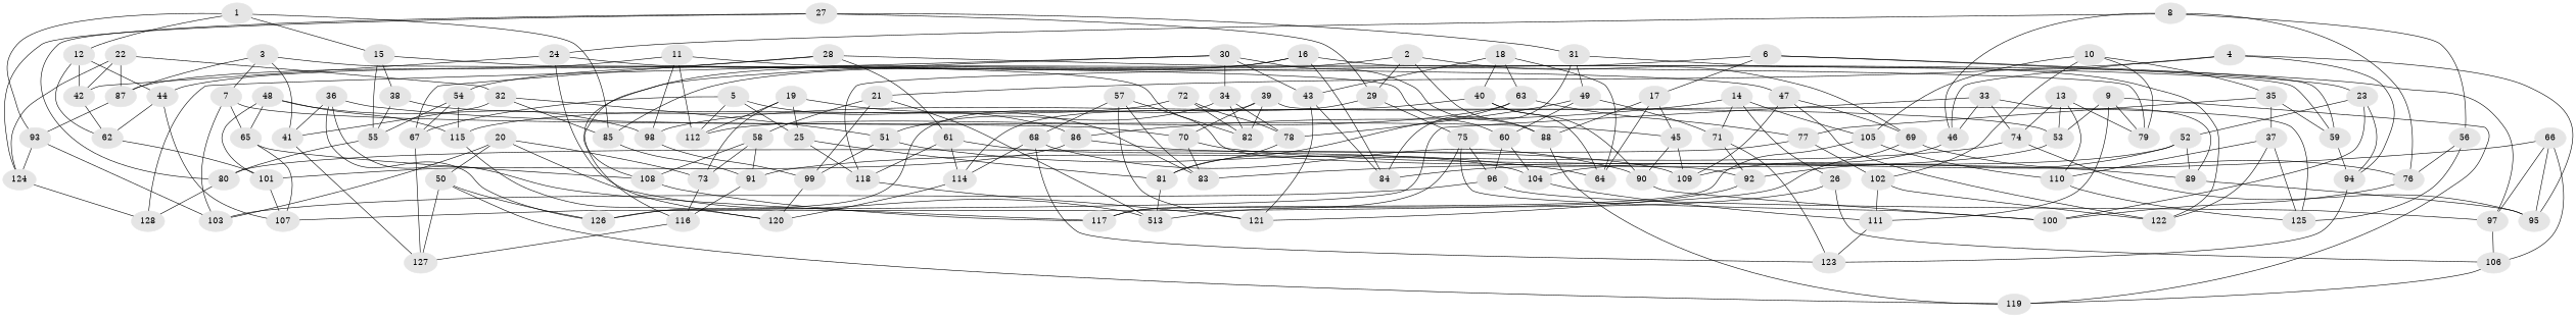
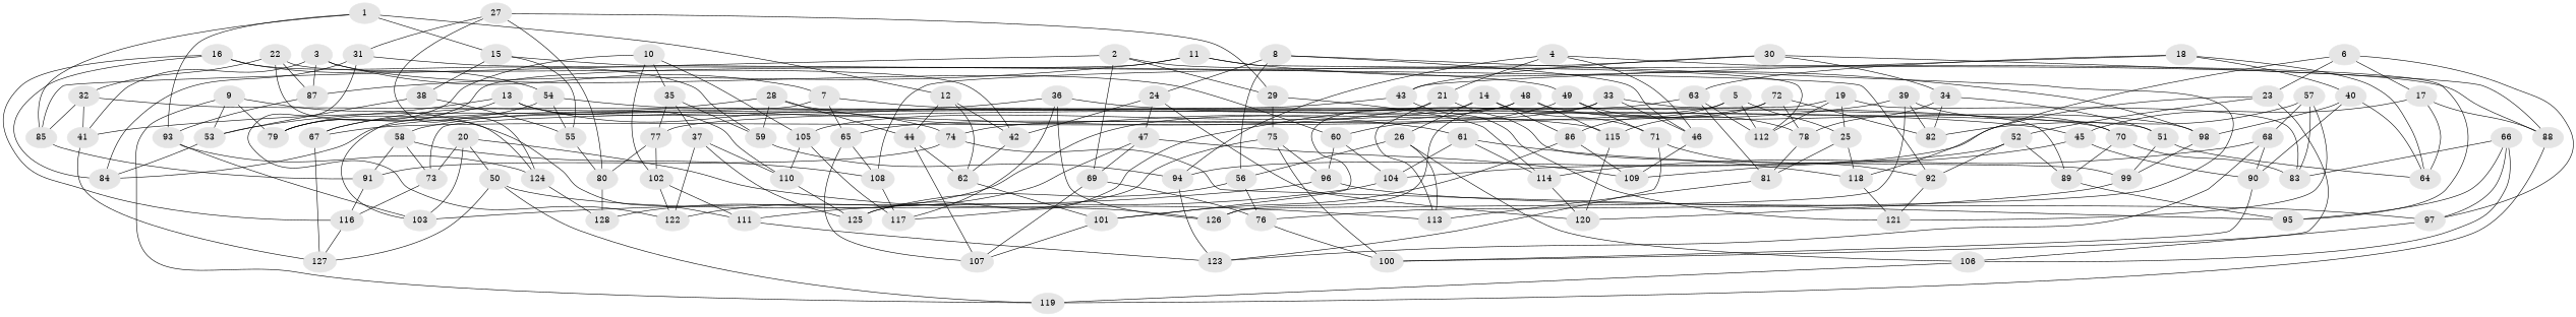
  graph {
    node [color=gray90 style=filled]
    1
    12
    15
    85
    93
    42
    44
    62
    38
    55
    92
    91
    103
    124
    2
    29
    69
    88
    75
    114
    76
    107
    119
    3
    7
    41
    60
    87
    65
    70
    127
    104
    96
    4
    21
    46
    94
    95
-   113 [label=513]
+   113
    58
    99
    109
    123
    5
    25
    67
    86
    112
    118
    81
    101
    6
    17
    23
    97
    45
    64
    52
    100
    106
    121
    108
    83
    89
    8
    24
    56
    47
    120
    125
    9
    53
    79
    111
    84
    10
    35
    102
    105
    59
    37
    77
    122
    110
    117
    11
    98
    13
    74
    14
    26
    71
    80
    16
    54
    116
    115
    90
    18
    40
    43
    63
    19
    73
    20
    50
    126
    22
    32
    51
    128
    27
    31
    49
    28
    61
    30
    34
    78
    82
    33
    36
    39
    48
    57
    68
    66
    72
    1 -- 12
    1 -- 15
    1 -- 85
    1 -- 93
    12 -- 42
    12 -- 44
    12 -- 62
    15 -- 38
    15 -- 55
    15 -- 92
    85 -- 91
    93 -- 103
    93 -- 124
    42 -- 62
    44 -- 62
    44 -- 107
    62 -- 101
    38 -- 55
    38 -- 53
    55 -- 80
    92 -- 121
    91 -- 116
    124 -- 128
    2 -- 85
    2 -- 29
    2 -- 69
    2 -- 88
    29 -- 75
    29 -- 114
    69 -- 76
    69 -- 107
    88 -- 119
    75 -- 96
    75 -- 100
    75 -- 117
    114 -- 120
    76 -- 100
    3 -- 7
    3 -- 41
    3 -- 60
    3 -- 87
    7 -- 103
    7 -- 65
    7 -- 70
    41 -- 127
    60 -- 104
    60 -- 96
    87 -- 93
    65 -- 107
    65 -- 108
    70 -- 83
    70 -- 89
    104 -- 111
    96 -- 103
    96 -- 97
    4 -- 21
    4 -- 46
    4 -- 94
    4 -- 95
    21 -- 113
    21 -- 58
    21 -- 99
    46 -- 109
    94 -- 123
    58 -- 91
    58 -- 108
    58 -- 73
    99 -- 120
    5 -- 25
    5 -- 67
    5 -- 86
    5 -- 112
    25 -- 118
    25 -- 81
    67 -- 127
    86 -- 109
    86 -- 101
    118 -- 121
    81 -- 113
    101 -- 107
    6 -- 118
    6 -- 17
    6 -- 23
    6 -- 97
    17 -- 88
    17 -- 45
    17 -- 64
    23 -- 94
    23 -- 52
    23 -- 100
    97 -- 106
    45 -- 109
    45 -- 90
    52 -- 92
    52 -- 104
    52 -- 89
    106 -- 119
    108 -- 117
    89 -- 95
    8 -- 76
    8 -- 46
    8 -- 24
    8 -- 56
    24 -- 42
    24 -- 47
    24 -- 120
    56 -- 76
    56 -- 125
    47 -- 69
    47 -- 109
    47 -- 122
    9 -- 119
    9 -- 53
    9 -- 79
    9 -- 111
    53 -- 84
    111 -- 123
    10 -- 79
    10 -- 35
    10 -- 102
    10 -- 105
    35 -- 59
    35 -- 37
    35 -- 77
    102 -- 111
    102 -- 122
    105 -- 110
    105 -- 117
    59 -- 94
    37 -- 125
    37 -- 122
    37 -- 110
    77 -- 102
    77 -- 80
    110 -- 125
    11 -- 87
    11 -- 112
    11 -- 79
    11 -- 98
    98 -- 99
    13 -- 53
    13 -- 79
    13 -- 110
    13 -- 74
    74 -- 91
    74 -- 95
    14 -- 86
    14 -- 105
    14 -- 26
    14 -- 71
    26 -- 113
    26 -- 106
+   26 -- 56
    71 -- 92
    71 -- 123
    80 -- 128
    16 -- 84
    16 -- 59
    16 -- 54
    16 -- 116
    54 -- 55
    54 -- 67
    54 -- 115
    116 -- 127
    115 -- 120
    90 -- 100
    18 -- 64
    18 -- 40
    18 -- 43
    18 -- 63
    40 -- 64
    40 -- 98
    40 -- 90
    43 -- 121
    43 -- 84
    63 -- 112
    63 -- 81
    63 -- 77
    19 -- 25
    19 -- 112
    19 -- 83
    19 -- 73
    73 -- 116
    20 -- 103
    20 -- 113
    20 -- 73
    20 -- 50
    50 -- 119
    50 -- 127
    50 -- 126
    22 -- 42
    22 -- 124
    22 -- 87
    22 -- 32
    32 -- 85
    32 -- 41
    32 -- 51
    51 -- 99
    51 -- 64
    27 -- 124
    27 -- 29
    27 -- 80
    27 -- 31
    31 -- 84
    31 -- 122
    31 -- 49
    49 -- 60
    49 -- 71
    49 -- 78
    28 -- 44
    28 -- 67
    28 -- 59
    28 -- 61
    61 -- 114
    61 -- 104
    61 -- 118
    30 -- 88
    30 -- 108
    30 -- 43
    30 -- 34
    34 -- 51
    34 -- 78
    34 -- 82
    78 -- 81
    33 -- 46
    33 -- 89
    33 -- 74
    33 -- 126
    36 -- 41
    36 -- 45
    36 -- 117
    36 -- 126
    39 -- 70
    39 -- 125
    39 -- 126
    39 -- 82
    48 -- 65
    48 -- 101
    48 -- 98
    48 -- 115
    57 -- 121
    57 -- 83
    57 -- 82
    57 -- 68
    68 -- 114
    68 -- 123
    68 -- 90
    66 -- 95
    66 -- 97
    66 -- 106
    66 -- 83
    72 -- 115
-   30 -- 128
+   72 -- 128
    72 -- 78
    72 -- 82
  }
